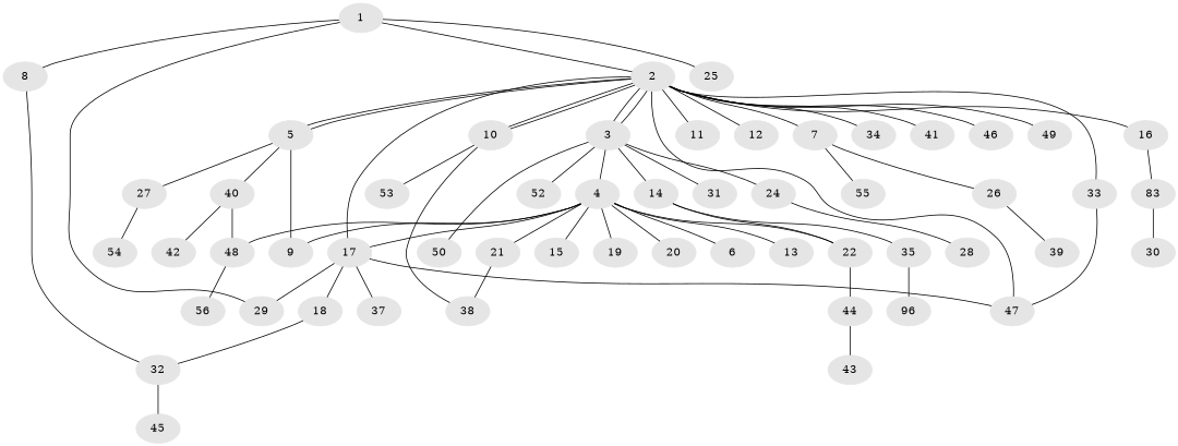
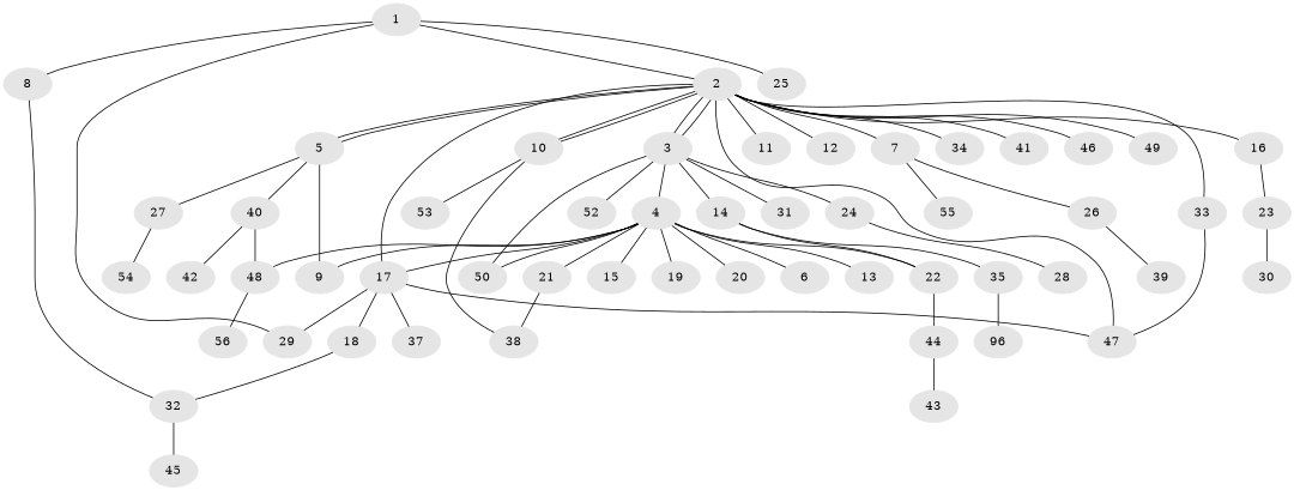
  graph {
    node [color=gray90 style=filled]
    1
    2
    8
    25
    29
    3
    5
    7
    10
    11
    12
    16
    17
    33
    34
    41
    46
    47
    49
    32
    4
    14
    24
    31
    50
    52
    9
    27
    40
    26
    55
    38
    53
-   23 [label=83]
+   23
    18
    37
    6
    13
    15
    19
    20
    21
    22
    48
    35
    28
    44
    56
    54
    42
    39
    45
    n53 [label=96]
    30
    43
    1 -- 2
    1 -- 8
    1 -- 25
    1 -- 29
    2 -- 3
    2 -- 3
    2 -- 5
    2 -- 5
    2 -- 7
    2 -- 10
    2 -- 10
    2 -- 11
    2 -- 12
    2 -- 16
    2 -- 17
    2 -- 33
    2 -- 34
    2 -- 41
    2 -- 46
    2 -- 47
    2 -- 49
    8 -- 32
    3 -- 4
    3 -- 14
    3 -- 24
    3 -- 31
    3 -- 50
    3 -- 52
    5 -- 9
    5 -- 27
    5 -- 40
    7 -- 26
    7 -- 55
    10 -- 38
    10 -- 53
    16 -- 23
    17 -- 29
    17 -- 47
    17 -- 18
    17 -- 37
    33 -- 47
    32 -- 45
    4 -- 17
+   4 -- 50
    4 -- 9
    4 -- 6
    4 -- 13
    4 -- 15
    4 -- 19
    4 -- 20
    4 -- 21
    4 -- 22
    4 -- 48
    14 -- 22
    14 -- 35
    24 -- 28
    27 -- 54
    40 -- 48
    40 -- 42
    26 -- 39
    23 -- 30
    18 -- 32
    21 -- 38
    22 -- 44
    48 -- 56
    35 -- n53
    44 -- 43
  }
